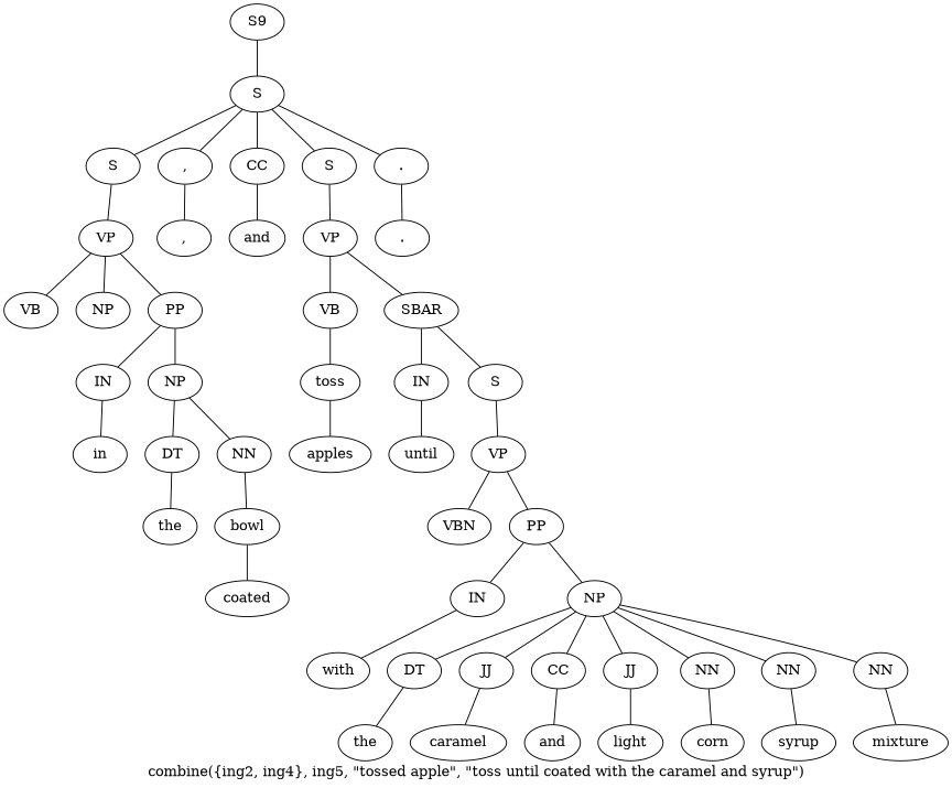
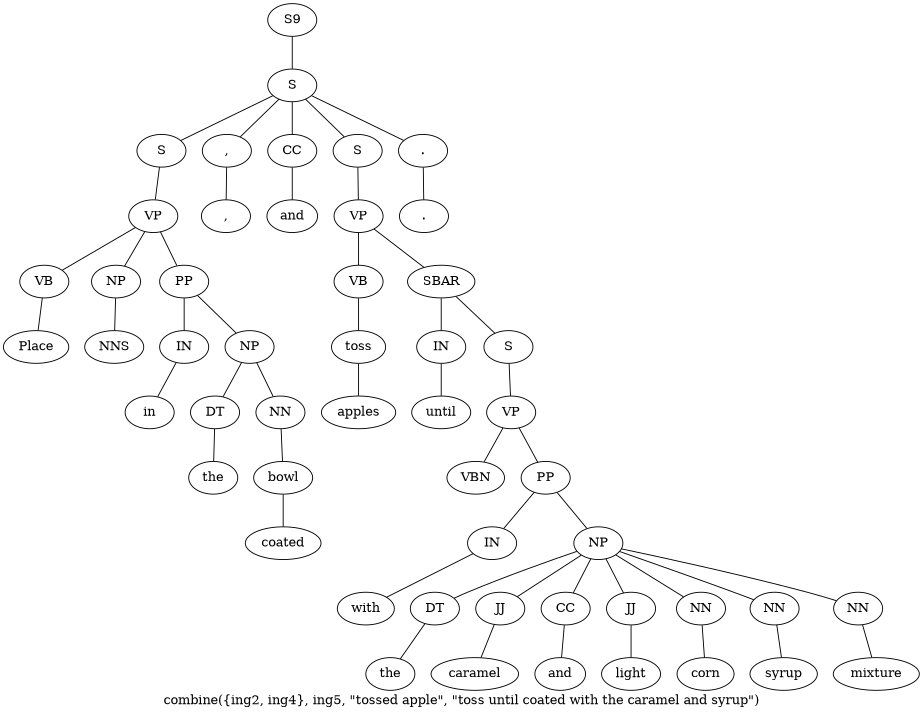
  graph {
    label="combine({ing2, ing4}, ing5, \"tossed apple\", \"toss until coated with the caramel and syrup\")"
    n1 [label=S9]
    n2 [label=S]
    n3 [label=S]
    n4 [label=","]
    n5 [label=CC]
    n6 [label=S]
    n7 [label="."]
    n8 [label=VP]
    n9 [label=","]
    n10 [label=and]
    n11 [label=VP]
    n12 [label="."]
    n13 [label=VB]
    n14 [label=NP]
    n15 [label=PP]
+   n16 [label=Place]
+   n17 [label=NNS]
    n18 [label=IN]
    n19 [label=NP]
    n20 [label=apples]
    n21 [label=in]
    n22 [label=DT]
    n23 [label=NN]
    n24 [label=the]
    n25 [label=bowl]
    n26 [label=coated]
    n27 [label=VB]
    n28 [label=SBAR]
    n29 [label=toss]
    n30 [label=IN]
    n31 [label=S]
    n32 [label=until]
    n33 [label=VP]
    n34 [label=VBN]
    n35 [label=PP]
    n36 [label=IN]
    n37 [label=NP]
    n38 [label=with]
    n39 [label=DT]
    n40 [label=JJ]
    n41 [label=CC]
    n42 [label=JJ]
    n43 [label=NN]
    n44 [label=NN]
    n45 [label=NN]
    n46 [label=the]
    n47 [label=caramel]
    n48 [label=and]
    n49 [label=light]
    n50 [label=corn]
    n51 [label=syrup]
    n52 [label=mixture]
    n1 -- n2
    n2 -- n3
    n2 -- n4
    n2 -- n5
    n2 -- n6
    n2 -- n7
    n3 -- n8
    n4 -- n9
    n5 -- n10
    n6 -- n11
    n7 -- n12
    n8 -- n13
    n8 -- n14
    n8 -- n15
    n11 -- n27
    n11 -- n28
+   n13 -- n16
+   n14 -- n17
    n15 -- n18
    n15 -- n19
    n18 -- n21
    n19 -- n22
    n19 -- n23
    n22 -- n24
    n23 -- n25
    n25 -- n26
    n27 -- n29
    n28 -- n30
    n28 -- n31
    n29 -- n20
    n30 -- n32
    n31 -- n33
    n33 -- n34
    n33 -- n35
    n35 -- n36
    n35 -- n37
    n36 -- n38
    n37 -- n39
    n37 -- n40
    n37 -- n41
    n37 -- n42
    n37 -- n43
    n37 -- n44
    n37 -- n45
    n39 -- n46
    n40 -- n47
    n41 -- n48
    n42 -- n49
    n43 -- n50
    n44 -- n51
    n45 -- n52
  }
